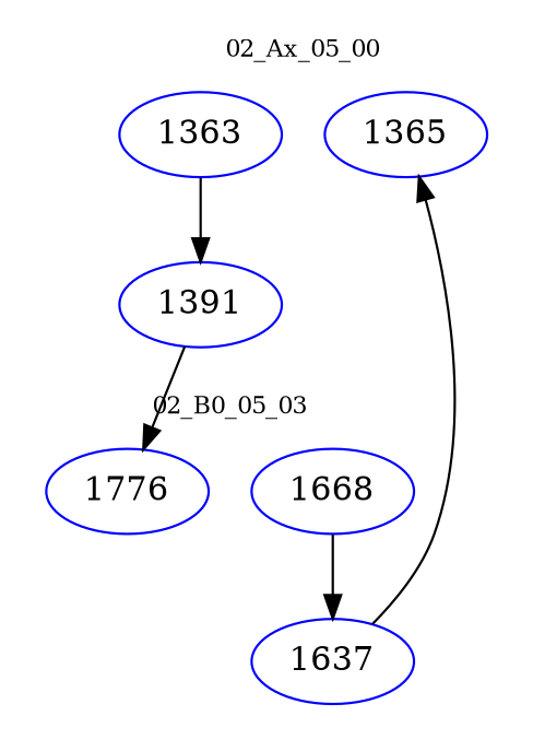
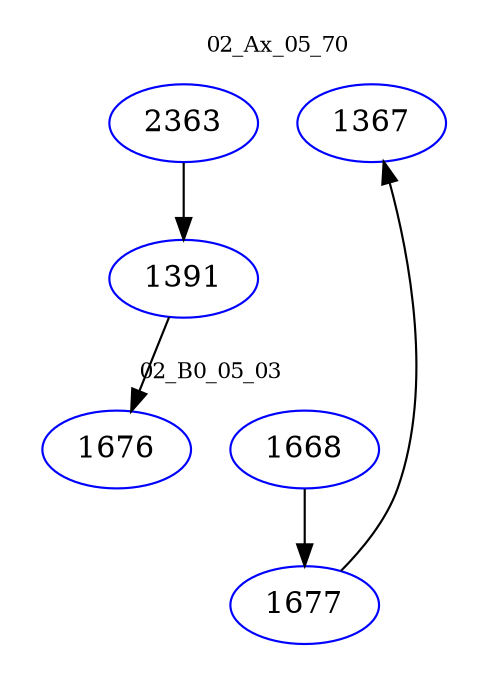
  digraph {
    node [color=blue]
    edge [color=black]
-   n1 [label=1363]
-   n2 [label=1365]
+   n1 [label=2363]
+   n2 [label=1367]
    n3 [label=1391]
    n4 [label=1668]
-   n5 [label=1637]
-   n6 [label=1776]
+   n5 [label=1677]
+   n6 [label=1676]
    subgraph cluster_1 {
      color=white
      fontsize=10
-     label="02_Ax_05_00"
+     label="02_Ax_05_70"
      n1
      n2
      n3
    }
    subgraph cluster_2 {
      color=white
      fontsize=10
      label="02_B0_05_03"
      n4
      n5
      n6
    }
    n1 -> n3
    n3 -> n6
    n4 -> n5
    n5 -> n2
  }
